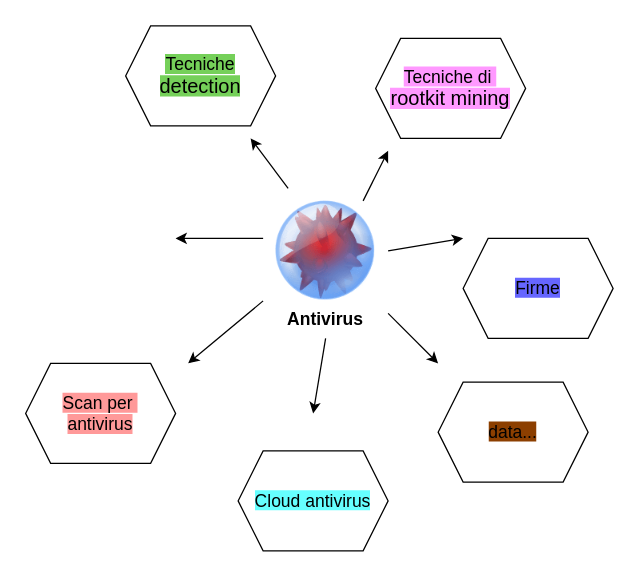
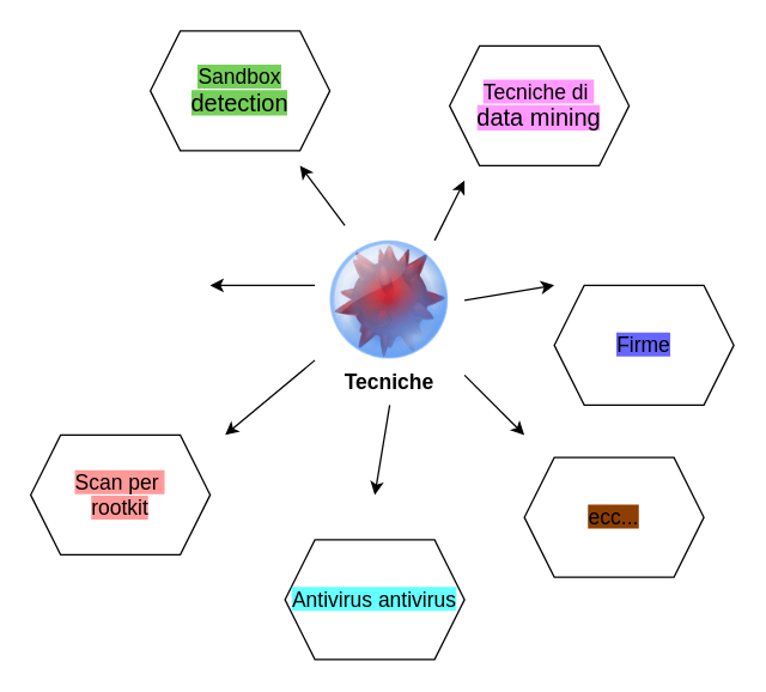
  <mxCell id="0" />
  <mxCell id="1" parent="0" />
  <mxCell id="2" value="" style="image;html=1;image=img/lib/clip_art/computers/Antivirus_128x128.png" parent="1" vertex="1"><mxGeometry x="220" y="160" width="80" height="80" as="geometry" /></mxCell>
- <mxCell id="3" value="&lt;font style=&quot;font-size: 14px; background-color: rgb(255, 153, 255);&quot;&gt;Tecniche di&amp;nbsp;&lt;/font&gt;&lt;div&gt;&lt;font style=&quot;background-color: rgb(255, 153, 255);&quot; size=&quot;3&quot;&gt;rootkit mining&lt;/font&gt;&lt;/div&gt;" style="shape=hexagon;perimeter=hexagonPerimeter2;whiteSpace=wrap;html=1;fixedSize=1;" parent="1" vertex="1"><mxGeometry x="300" y="30" width="120" height="80" as="geometry" /></mxCell>
- <mxCell id="4" value="&lt;font style=&quot;font-size: 14px; background-color: rgb(117, 208, 89);&quot;&gt;Tecniche&lt;/font&gt;&lt;div&gt;&lt;font style=&quot;background-color: rgb(117, 208, 89);&quot; size=&quot;3&quot;&gt;detection&lt;/font&gt;&lt;/div&gt;" style="shape=hexagon;perimeter=hexagonPerimeter2;whiteSpace=wrap;html=1;fixedSize=1;" parent="1" vertex="1"><mxGeometry x="100" y="20" width="120" height="80" as="geometry" /></mxCell>
- <mxCell id="5" value="&lt;span style=&quot;font-size: 14px; background-color: rgb(255, 153, 153);&quot;&gt;Scan per&amp;nbsp;&lt;/span&gt;&lt;div&gt;&lt;span style=&quot;font-size: 14px; background-color: rgb(255, 153, 153);&quot;&gt;antivirus&lt;/span&gt;&lt;/div&gt;" style="shape=hexagon;perimeter=hexagonPerimeter2;whiteSpace=wrap;html=1;fixedSize=1;" parent="1" vertex="1"><mxGeometry x="20" y="290" width="120" height="80" as="geometry" /></mxCell>
- <mxCell id="6" value="&lt;span style=&quot;font-size: 14px; background-color: light-dark(rgb(102, 255, 255), rgb(255, 255, 255));&quot;&gt;Cloud antivirus&lt;/span&gt;" style="shape=hexagon;perimeter=hexagonPerimeter2;whiteSpace=wrap;html=1;fixedSize=1;" parent="1" vertex="1"><mxGeometry x="190" y="360" width="120" height="80" as="geometry" /></mxCell>
- <mxCell id="7" value="&lt;span style=&quot;font-size: 14px; background-color: light-dark(rgb(140, 63, 0), rgb(255, 255, 255));&quot;&gt;data...&lt;/span&gt;" style="shape=hexagon;perimeter=hexagonPerimeter2;whiteSpace=wrap;html=1;fixedSize=1;" parent="1" vertex="1"><mxGeometry x="350" y="305" width="120" height="80" as="geometry" /></mxCell>
+ <mxCell id="3" value="&lt;font style=&quot;font-size: 14px; background-color: rgb(255, 153, 255);&quot;&gt;Tecniche di&amp;nbsp;&lt;/font&gt;&lt;div&gt;&lt;font style=&quot;background-color: rgb(255, 153, 255);&quot; size=&quot;3&quot;&gt;data mining&lt;/font&gt;&lt;/div&gt;" style="shape=hexagon;perimeter=hexagonPerimeter2;whiteSpace=wrap;html=1;fixedSize=1;" parent="1" vertex="1"><mxGeometry x="300" y="30" width="120" height="80" as="geometry" /></mxCell>
+ <mxCell id="4" value="&lt;font style=&quot;font-size: 14px; background-color: rgb(117, 208, 89);&quot;&gt;Sandbox&lt;/font&gt;&lt;div&gt;&lt;font style=&quot;background-color: rgb(117, 208, 89);&quot; size=&quot;3&quot;&gt;detection&lt;/font&gt;&lt;/div&gt;" style="shape=hexagon;perimeter=hexagonPerimeter2;whiteSpace=wrap;html=1;fixedSize=1;" parent="1" vertex="1"><mxGeometry x="100" y="20" width="120" height="80" as="geometry" /></mxCell>
+ <mxCell id="5" value="&lt;span style=&quot;font-size: 14px; background-color: rgb(255, 153, 153);&quot;&gt;Scan per&amp;nbsp;&lt;/span&gt;&lt;div&gt;&lt;span style=&quot;font-size: 14px; background-color: rgb(255, 153, 153);&quot;&gt;rootkit&lt;/span&gt;&lt;/div&gt;" style="shape=hexagon;perimeter=hexagonPerimeter2;whiteSpace=wrap;html=1;fixedSize=1;" parent="1" vertex="1"><mxGeometry x="20" y="290" width="120" height="80" as="geometry" /></mxCell>
+ <mxCell id="6" value="&lt;span style=&quot;font-size: 14px; background-color: light-dark(rgb(102, 255, 255), rgb(255, 255, 255));&quot;&gt;Antivirus antivirus&lt;/span&gt;" style="shape=hexagon;perimeter=hexagonPerimeter2;whiteSpace=wrap;html=1;fixedSize=1;" parent="1" vertex="1"><mxGeometry x="190" y="360" width="120" height="80" as="geometry" /></mxCell>
+ <mxCell id="7" value="&lt;span style=&quot;font-size: 14px; background-color: light-dark(rgb(140, 63, 0), rgb(255, 255, 255));&quot;&gt;ecc...&lt;/span&gt;" style="shape=hexagon;perimeter=hexagonPerimeter2;whiteSpace=wrap;html=1;fixedSize=1;" parent="1" vertex="1"><mxGeometry x="350" y="305" width="120" height="80" as="geometry" /></mxCell>
  <mxCell id="8" value="&lt;span style=&quot;font-size: 14px; background-color: light-dark(rgb(102, 102, 255), rgb(255, 255, 255));&quot;&gt;Firme&lt;/span&gt;" style="shape=hexagon;perimeter=hexagonPerimeter2;whiteSpace=wrap;html=1;fixedSize=1;" parent="1" vertex="1"><mxGeometry x="370" y="190" width="120" height="80" as="geometry" /></mxCell>
  <mxCell id="9" value="" style="endArrow=classic;html=1;rounded=0;" parent="1" edge="1"><mxGeometry width="50" height="50" relative="1" as="geometry"><mxPoint x="290" y="160" as="sourcePoint" /><mxPoint x="310" y="120" as="targetPoint" /></mxGeometry></mxCell>
  <mxCell id="10" value="" style="endArrow=classic;html=1;rounded=0;" parent="1" edge="1"><mxGeometry width="50" height="50" relative="1" as="geometry"><mxPoint x="310" y="200" as="sourcePoint" /><mxPoint x="370" y="190" as="targetPoint" /></mxGeometry></mxCell>
  <mxCell id="11" value="" style="endArrow=classic;html=1;rounded=0;" parent="1" edge="1"><mxGeometry width="50" height="50" relative="1" as="geometry"><mxPoint x="310" y="250" as="sourcePoint" /><mxPoint x="350" y="290" as="targetPoint" /></mxGeometry></mxCell>
  <mxCell id="12" value="" style="endArrow=classic;html=1;rounded=0;" parent="1" edge="1"><mxGeometry width="50" height="50" relative="1" as="geometry"><mxPoint x="230" y="150" as="sourcePoint" /><mxPoint x="200" y="110" as="targetPoint" /></mxGeometry></mxCell>
  <mxCell id="13" value="" style="endArrow=classic;html=1;rounded=0;" parent="1" edge="1"><mxGeometry width="50" height="50" relative="1" as="geometry"><mxPoint x="210" y="190" as="sourcePoint" /><mxPoint x="140" y="190" as="targetPoint" /></mxGeometry></mxCell>
  <mxCell id="14" value="" style="endArrow=classic;html=1;rounded=0;" parent="1" edge="1"><mxGeometry width="50" height="50" relative="1" as="geometry"><mxPoint x="210" y="240" as="sourcePoint" /><mxPoint x="150" y="290" as="targetPoint" /></mxGeometry></mxCell>
  <mxCell id="15" value="" style="endArrow=classic;html=1;rounded=0;" parent="1" edge="1"><mxGeometry width="50" height="50" relative="1" as="geometry"><mxPoint x="260" y="270" as="sourcePoint" /><mxPoint x="250" y="330" as="targetPoint" /></mxGeometry></mxCell>
- <mxCell id="16" value="&lt;font style=&quot;font-size: 14px;&quot;&gt;&lt;b&gt;Antivirus&lt;/b&gt;&lt;/font&gt;" style="text;html=1;align=center;verticalAlign=middle;whiteSpace=wrap;rounded=0;" parent="1" vertex="1"><mxGeometry x="230" y="240" width="60" height="30" as="geometry" /></mxCell>
+ <mxCell id="16" value="&lt;font style=&quot;font-size: 14px;&quot;&gt;&lt;b&gt;Tecniche&lt;/b&gt;&lt;/font&gt;" style="text;html=1;align=center;verticalAlign=middle;whiteSpace=wrap;rounded=0;" parent="1" vertex="1"><mxGeometry x="230" y="240" width="60" height="30" as="geometry" /></mxCell>
